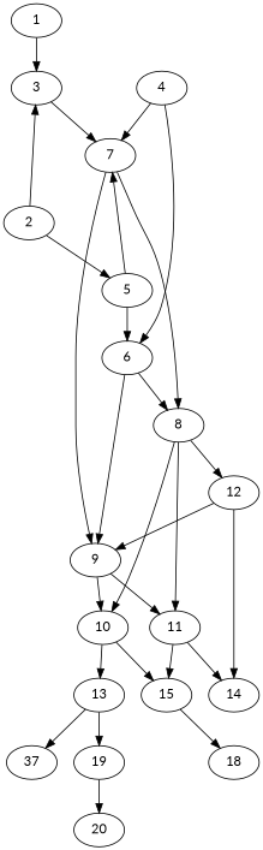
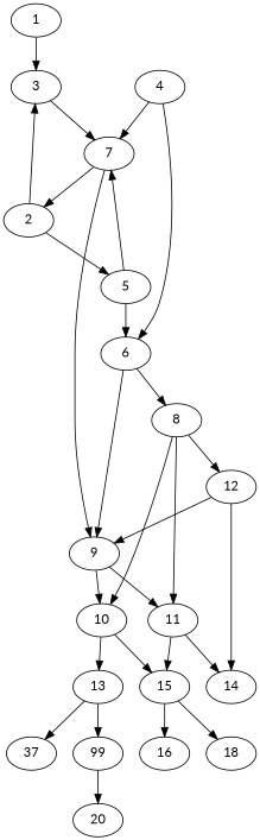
  digraph {
    fontname=Lato
    node [alpha=0.11 fontname=Lato]
    edge [fontname=Lato]
    1 [alpha=0.09 expect_size=26357760]
    3 [alpha=0.06 expect_size=17285120]
    7 [alpha=0.03 expect_size=49681408]
    6 [alpha=0.13 expect_size=36049920]
    8 [alpha=0.06 expect_size=52198400]
    9 [expect_size=41690112]
    2 [alpha=0.19 expect_size=35548160]
    5 [alpha=0.09 expect_size=33954816]
    4 [expect_size=48062464]
    10 [alpha=0.10 expect_size=22604800]
    11 [alpha=0.06 expect_size=15575040]
    12 [alpha=0.02 expect_size=37752832]
    13 [expect_size=36170752]
    15 [alpha=0.14 expect_size=29033472]
    14 [alpha=0.17 expect_size=49911808]
    n16 [alpha=0.05 expect_size=32218112 label=37]
-   19 [expect_size=5605376]
+   19 [expect_size=5605376 label=99]
+   16 [alpha=0.07 expect_size=49241088]
    18 [alpha=0.05 expect_size=38303744]
    20 [alpha=0.12 expect_size=31254528]
    1 -> 3
    3 -> 7
-   7 -> 8
+   7 -> 2
    7 -> 9
    6 -> 8
    6 -> 9
    8 -> 10
    8 -> 11
    8 -> 12
    9 -> 10
    9 -> 11
    2 -> 3
    2 -> 5
    5 -> 7
    5 -> 6
    4 -> 7
    4 -> 6
    10 -> 13
    10 -> 15
    11 -> 15
    11 -> 14
    12 -> 9
    12 -> 14
    13 -> n16
    13 -> 19
+   15 -> 16
    15 -> 18
    19 -> 20
  }
